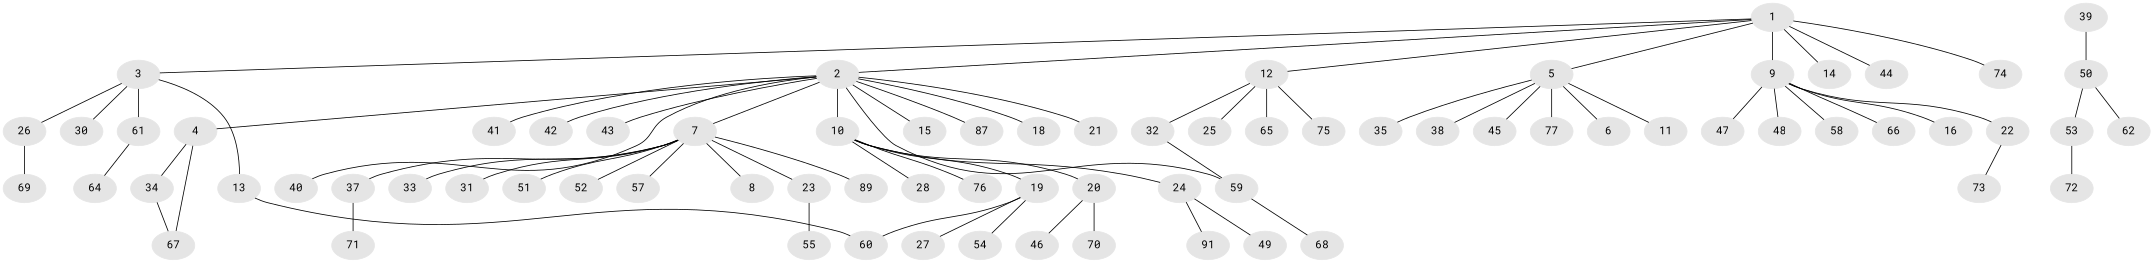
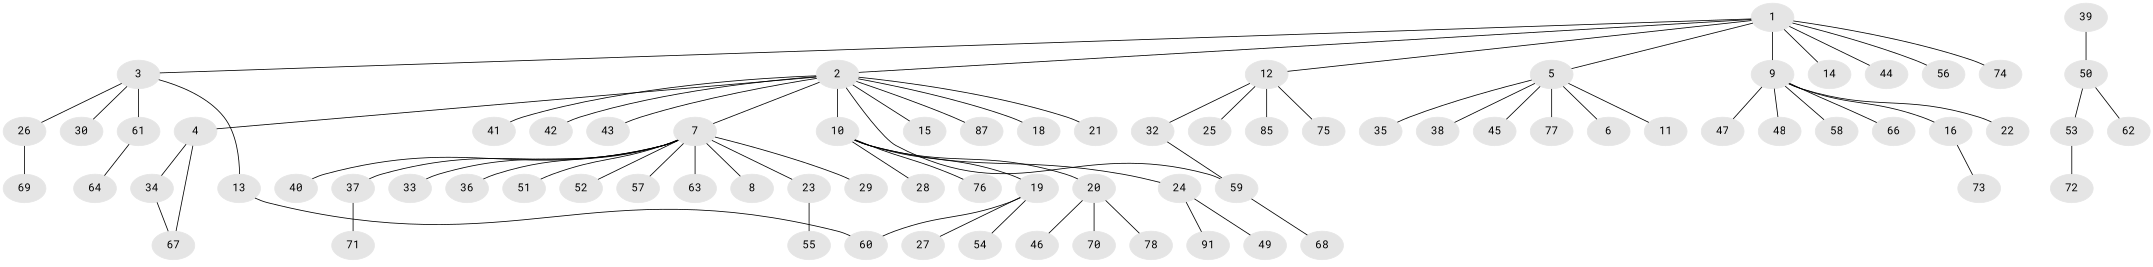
  graph {
    fontname="Roboto Mono"
    node [color=gray90 fontname="Roboto Mono" style=filled]
    edge [fontname="Roboto Mono"]
    1
    2
    3
    5
    9
    12
    14
    44
+   56
    74
    4
    7
    10
    15
    n15 [label=87]
    18
    21
    40
    41
    42
    43
    59
    13
    26
    30
    61
    6
    11
    35
    38
    45
    77
    16
    22
    47
    48
    58
    66
    25
    32
-   65
+   65 [label=85]
    75
    34
    67
    8
    23
-   29 [label=89]
+   29
    33
-   36 [label=31]
+   36
    37
    51
    52
    57
+   63
    19
    20
    24
    28
    76
    68
    60
    69
    64
    39
    50
    55
    71
    73
    27
    54
    46
    70
+   78
    n74 [label=91]
    49
    53
    62
    72
    1 -- 2
    1 -- 3
    1 -- 5
    1 -- 9
    1 -- 12
    1 -- 14
    1 -- 44
+   1 -- 56
    1 -- 74
    2 -- 4
    2 -- 7
    2 -- 10
    2 -- 15
    2 -- n15
    2 -- 18
    2 -- 21
-   2 -- 40
+   7 -- 40
    2 -- 41
    2 -- 42
    2 -- 43
    2 -- 59
    3 -- 13
    3 -- 26
    3 -- 30
    3 -- 61
    5 -- 6
    5 -- 11
    5 -- 35
    5 -- 38
    5 -- 45
    5 -- 77
    9 -- 16
    9 -- 22
    9 -- 47
    9 -- 48
    9 -- 58
    9 -- 66
    12 -- 25
    12 -- 32
    12 -- 65
    12 -- 75
    4 -- 34
    4 -- 67
    7 -- 8
    7 -- 23
    7 -- 29
    7 -- 33
    7 -- 36
    7 -- 37
    7 -- 51
    7 -- 52
    7 -- 57
+   7 -- 63
    10 -- 19
    10 -- 20
    10 -- 24
    10 -- 28
    10 -- 76
    59 -- 68
    13 -- 60
    26 -- 69
    61 -- 64
-   22 -- 73
+   16 -- 73
    32 -- 59
    34 -- 67
    23 -- 55
    37 -- 71
    19 -- 60
    19 -- 27
    19 -- 54
    20 -- 46
    20 -- 70
+   20 -- 78
    24 -- n74
    24 -- 49
    39 -- 50
    50 -- 53
    50 -- 62
    53 -- 72
  }
